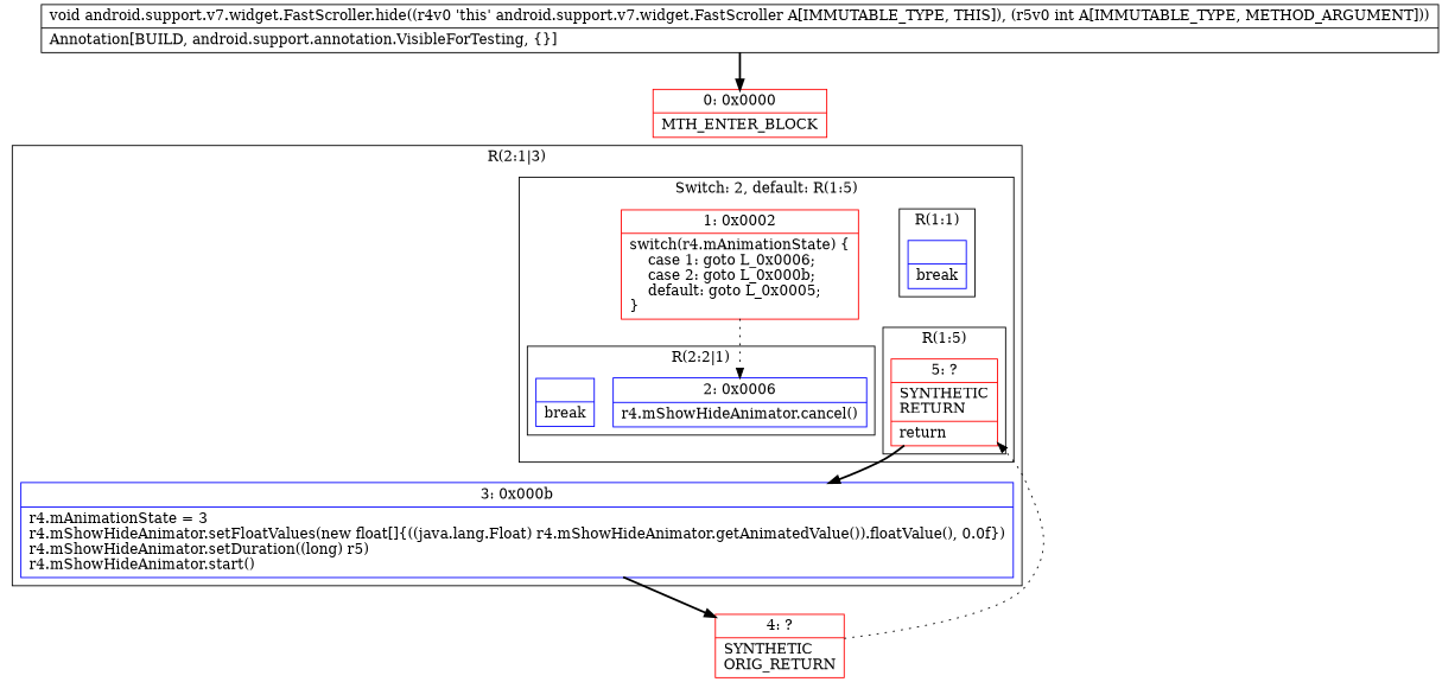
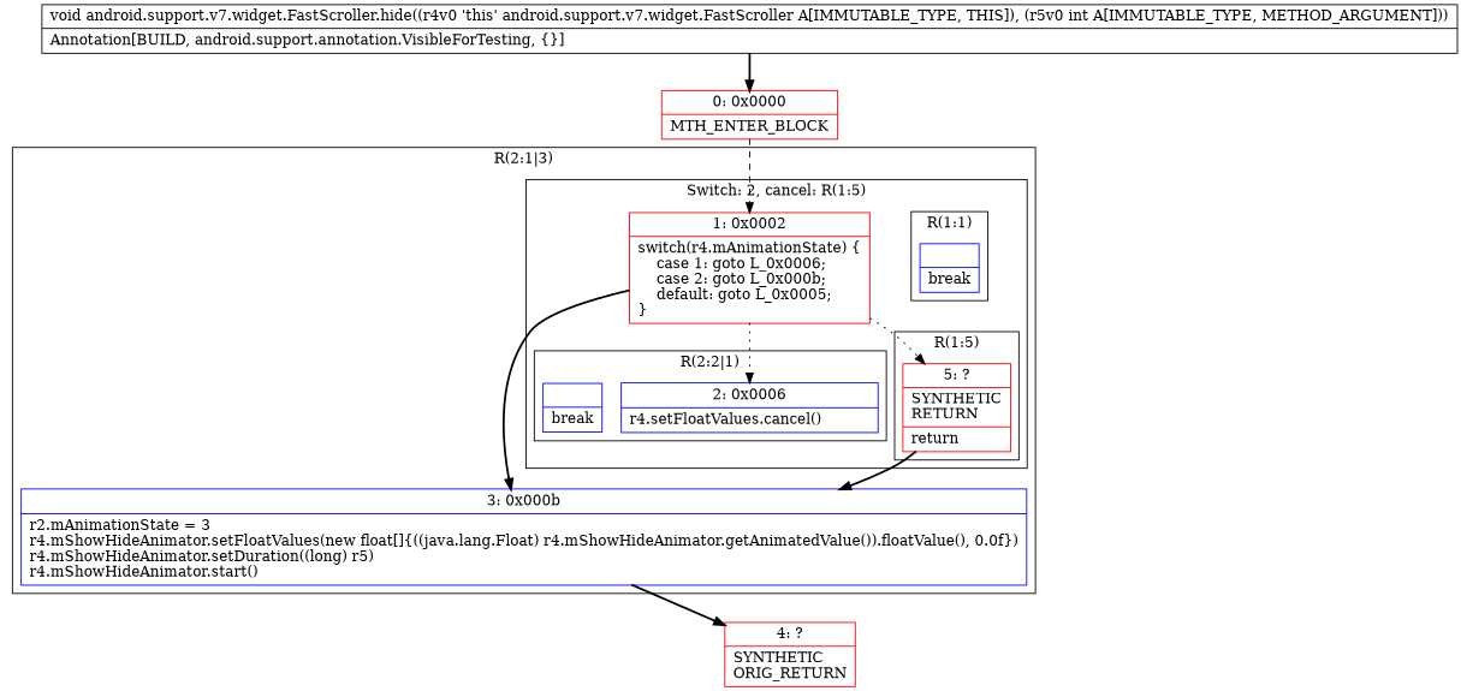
  digraph {
    node [color=blue shape=record]
    edge [style=bold]
-   n1 [label="{2\:\ 0x0006|r4.mShowHideAnimator.cancel()\l}"]
+   n1 [label="{2\:\ 0x0006|r4.setFloatValues.cancel()\l}"]
    n2 [label="{|break\l}"]
    n3 [label="{|break\l}"]
    n4 [color=red label="{5\:\ ?|SYNTHETIC\lRETURN\l|return\l}"]
    n5 [color=red label="{1\:\ 0x0002|switch(r4.mAnimationState) \{\l    case 1: goto L_0x0006;\l    case 2: goto L_0x000b;\l    default: goto L_0x0005;\l\}\l}"]
-   n6 [label="{3\:\ 0x000b|r4.mAnimationState = 3\lr4.mShowHideAnimator.setFloatValues(new float[]\{((java.lang.Float) r4.mShowHideAnimator.getAnimatedValue()).floatValue(), 0.0f\})\lr4.mShowHideAnimator.setDuration((long) r5)\lr4.mShowHideAnimator.start()\l}"]
+   n6 [label="{3\:\ 0x000b|r2.mAnimationState = 3\lr4.mShowHideAnimator.setFloatValues(new float[]\{((java.lang.Float) r4.mShowHideAnimator.getAnimatedValue()).floatValue(), 0.0f\})\lr4.mShowHideAnimator.setDuration((long) r5)\lr4.mShowHideAnimator.start()\l}"]
    n7 [color=red label="{4\:\ ?|SYNTHETIC\lORIG_RETURN\l}"]
    n8 [color=red label="{0\:\ 0x0000|MTH_ENTER_BLOCK\l}"]
    n9 [label="{void android.support.v7.widget.FastScroller.hide((r4v0 'this' android.support.v7.widget.FastScroller A[IMMUTABLE_TYPE, THIS]), (r5v0 int A[IMMUTABLE_TYPE, METHOD_ARGUMENT]))  | Annotation[BUILD, android.support.annotation.VisibleForTesting, \{\}]\l}" color=""]
    subgraph cluster_1 {
      label="R(2:1|3)"
      n6
      subgraph cluster_2 {
-       label="Switch: 2, default: R(1:5)"
+       label="Switch: 2, cancel: R(1:5)"
        n5
        subgraph cluster_3 {
          label="R(2:2|1)"
          n1
          n2
        }
        subgraph cluster_4 {
          label="R(1:1)"
          n3
        }
        subgraph cluster_5 {
          label="R(1:5)"
          n4
        }
      }
    }
    n4 -> n6
    n5 -> n1 [style=dotted]
-   n7 -> n4 [style=dotted]
+   n5 -> n4 [style=dotted]
+   n5 -> n6
    n6 -> n7
+   n8 -> n5 [style=dashed]
    n9 -> n8
  }
